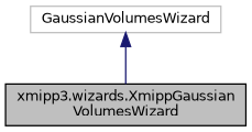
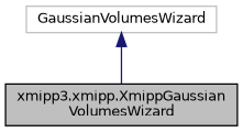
  digraph {
    node [fontname=Helvetica fontsize=10 shape=record style=filled]
-   n1 [color=black fillcolor=grey75 fontcolor=black height=0.2 label="xmipp3.wizards.XmippGaussian\lVolumesWizard" width=0.4]
+   n1 [color=black fillcolor=grey75 fontcolor=black height=0.2 label="xmipp3.xmipp.XmippGaussian\lVolumesWizard" width=0.4]
    n2 [color=grey75 fillcolor=white height=0.2 label=GaussianVolumesWizard width=0.4]
    n2 -> n1 [color=midnightblue dir=back fontname=Helvetica fontsize=10 labelfontname=Helvetica labelfontsize=10 style=solid]
  }
